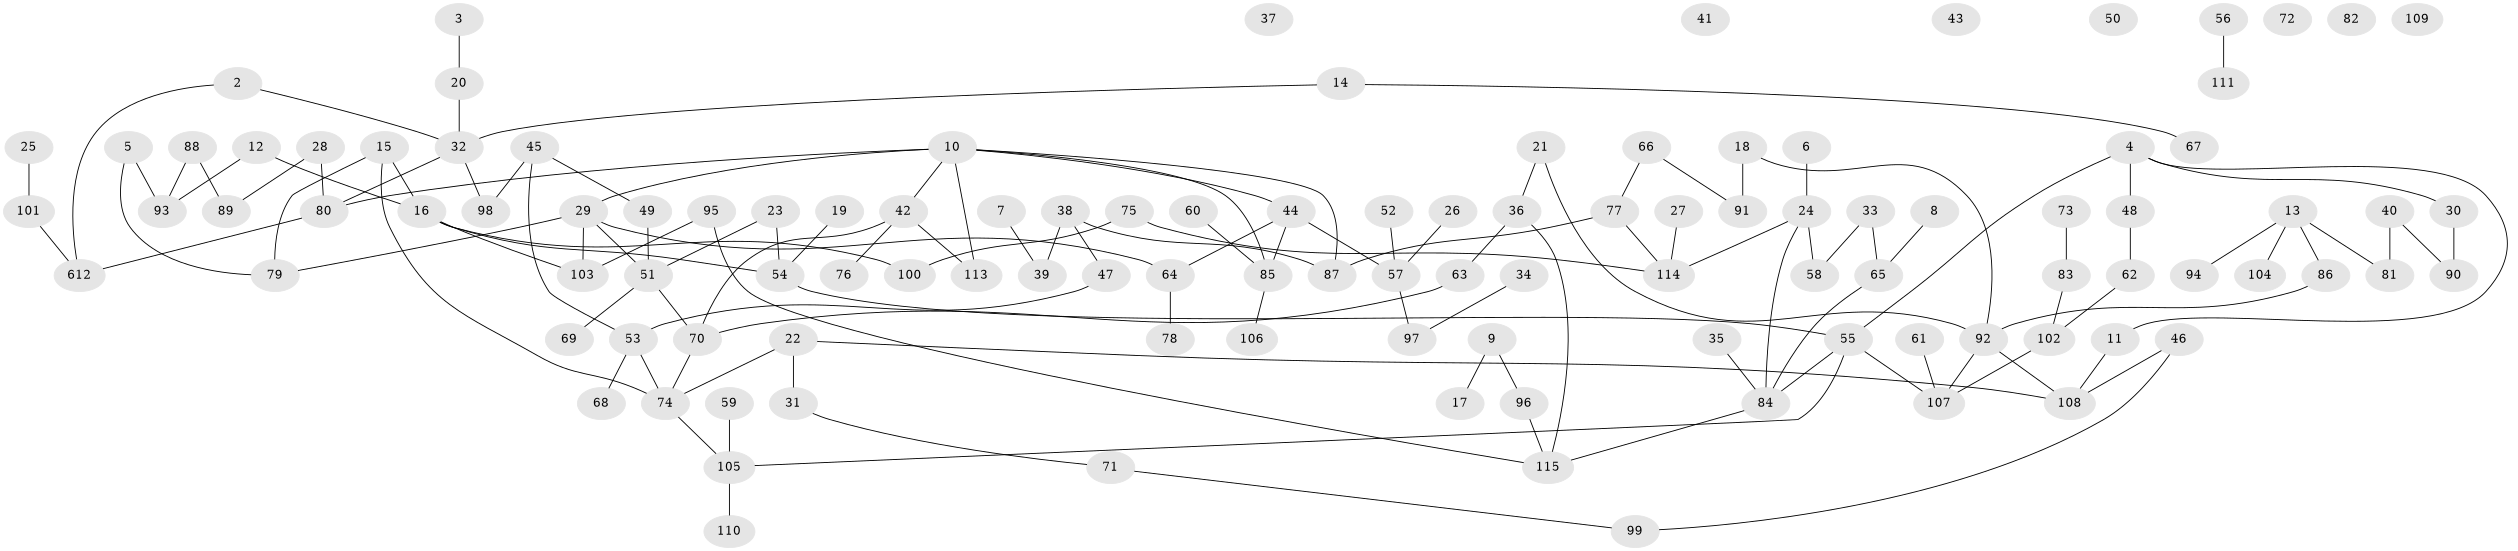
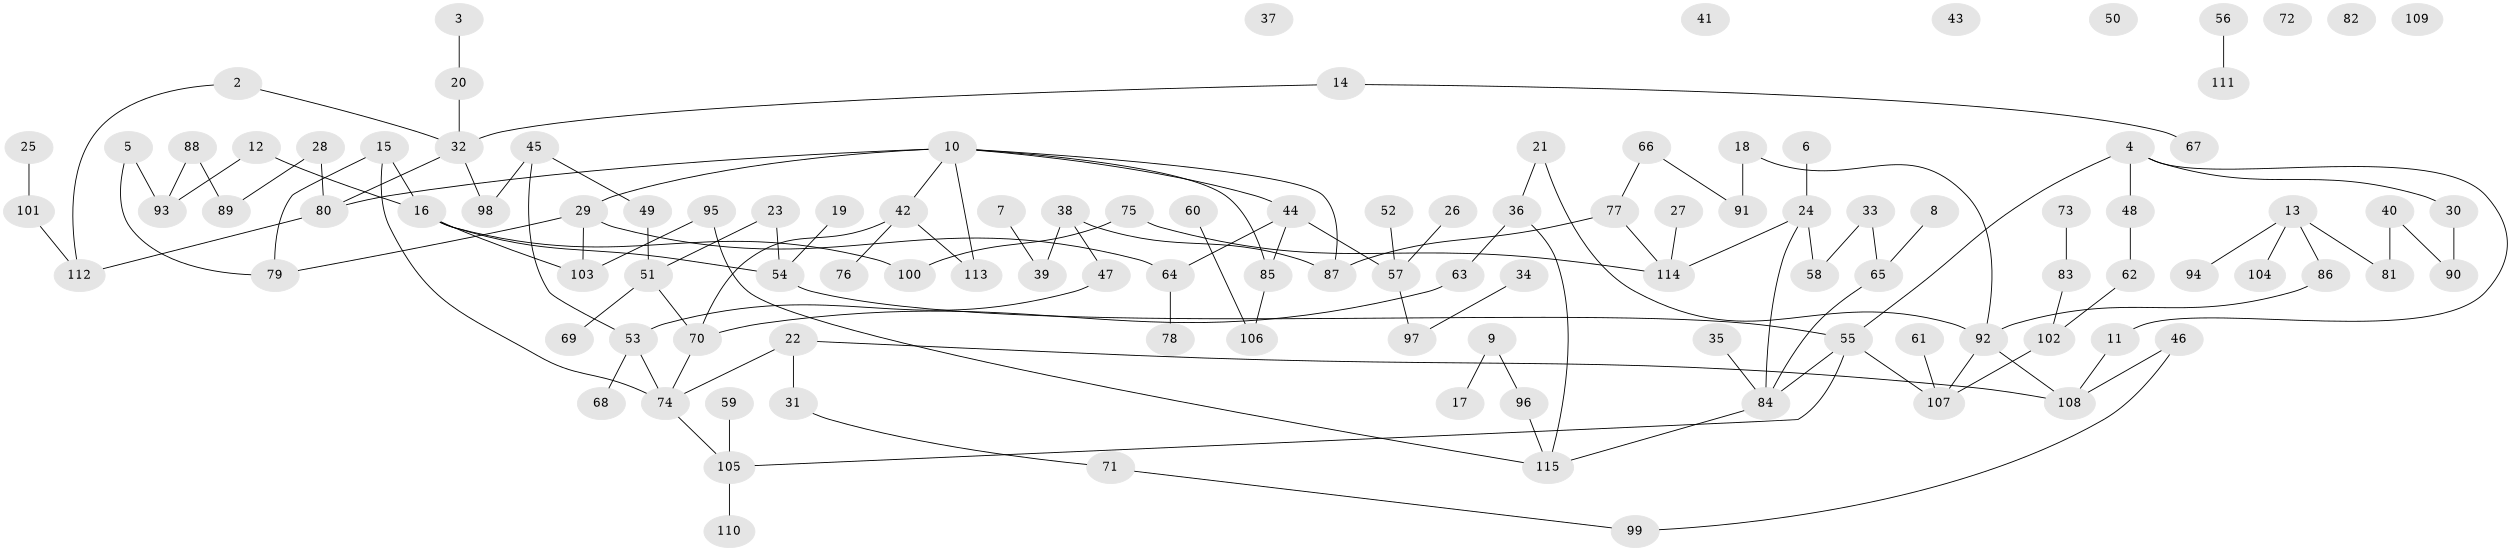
  graph {
    node [color=gray90 style=filled]
    61
    107
    2
    32
-   112 [label=612]
+   112
    80
    98
    3
    20
    4
    11
    30
    48
    55
    108
    90
    62
    84
    105
    5
    79
    93
    6
    24
    58
    114
    7
    39
    8
    65
    9
    17
    96
    115
    10
    29
    42
    44
    85
    87
    113
    103
    51
    64
    70
    76
    57
    106
    12
    16
    54
    100
    13
    81
    86
    94
    104
    92
    14
    67
    15
    74
    18
    91
    19
    21
    36
    63
    22
    31
    71
    23
    69
    25
    101
    26
    97
    27
    28
    89
    78
    99
    33
    34
    35
    37
    38
    47
    53
    40
    41
    43
    45
    49
    68
    46
    102
    50
    60
    52
    110
    56
    111
    59
    66
    77
    72
    73
    83
    75
    82
    88
    95
    109
    61 -- 107
    2 -- 32
    2 -- 112
    32 -- 80
    32 -- 98
    80 -- 112
    3 -- 20
    20 -- 32
    4 -- 11
    4 -- 30
    4 -- 48
    4 -- 55
    11 -- 108
    30 -- 90
    48 -- 62
    55 -- 107
    55 -- 84
    55 -- 105
    62 -- 102
    84 -- 115
    105 -- 110
    5 -- 79
    5 -- 93
    6 -- 24
    24 -- 84
    24 -- 58
    24 -- 114
    7 -- 39
    8 -- 65
    65 -- 84
    9 -- 17
    9 -- 96
    96 -- 115
    10 -- 80
    10 -- 29
    10 -- 42
    10 -- 44
    10 -- 85
    10 -- 87
    10 -- 113
    29 -- 79
    29 -- 103
-   29 -- 51
    29 -- 64
    42 -- 113
    42 -- 70
    42 -- 76
    44 -- 85
    44 -- 64
    44 -- 57
    85 -- 106
    51 -- 70
    51 -- 69
    64 -- 78
    70 -- 74
    57 -- 97
    12 -- 93
    12 -- 16
    16 -- 103
    16 -- 54
    16 -- 100
    54 -- 55
    13 -- 81
    13 -- 86
    13 -- 94
    13 -- 104
    86 -- 92
    92 -- 107
    92 -- 108
    14 -- 32
    14 -- 67
    15 -- 79
    15 -- 16
    15 -- 74
    74 -- 105
    18 -- 92
    18 -- 91
    19 -- 54
    21 -- 92
    21 -- 36
    36 -- 115
    36 -- 63
    63 -- 70
    22 -- 108
    22 -- 74
    22 -- 31
    31 -- 71
    71 -- 99
    23 -- 51
    23 -- 54
    25 -- 101
    101 -- 112
    26 -- 57
    27 -- 114
    28 -- 80
    28 -- 89
    33 -- 58
    33 -- 65
    34 -- 97
    35 -- 84
    38 -- 39
    38 -- 87
    38 -- 47
    47 -- 53
    53 -- 74
    53 -- 68
    40 -- 90
    40 -- 81
    45 -- 98
    45 -- 53
    45 -- 49
    49 -- 51
    46 -- 108
    46 -- 99
    102 -- 107
-   60 -- 85
+   60 -- 106
    52 -- 57
    56 -- 111
    59 -- 105
    66 -- 91
    66 -- 77
    77 -- 114
    77 -- 87
    73 -- 83
    83 -- 102
    75 -- 114
    75 -- 100
    88 -- 93
    88 -- 89
    95 -- 115
    95 -- 103
  }
